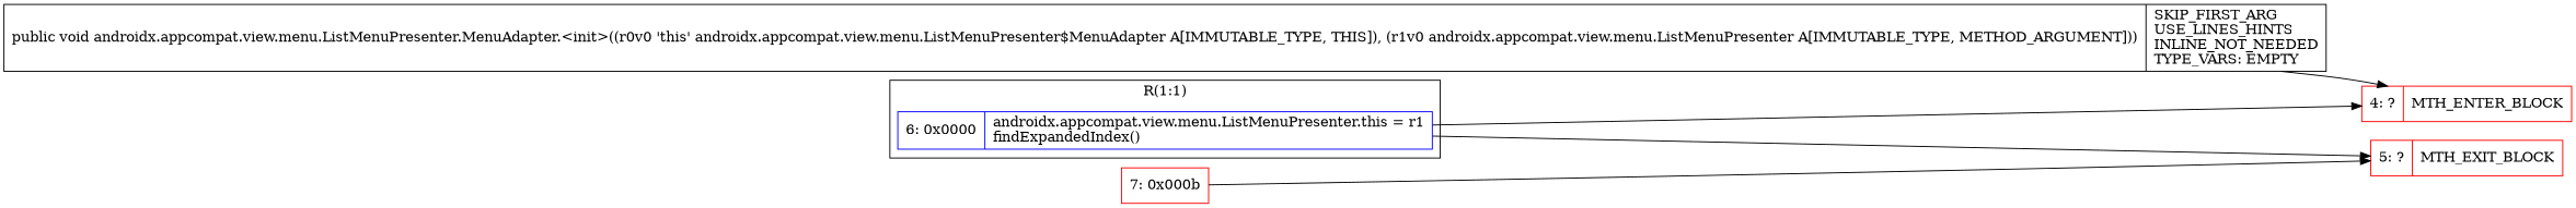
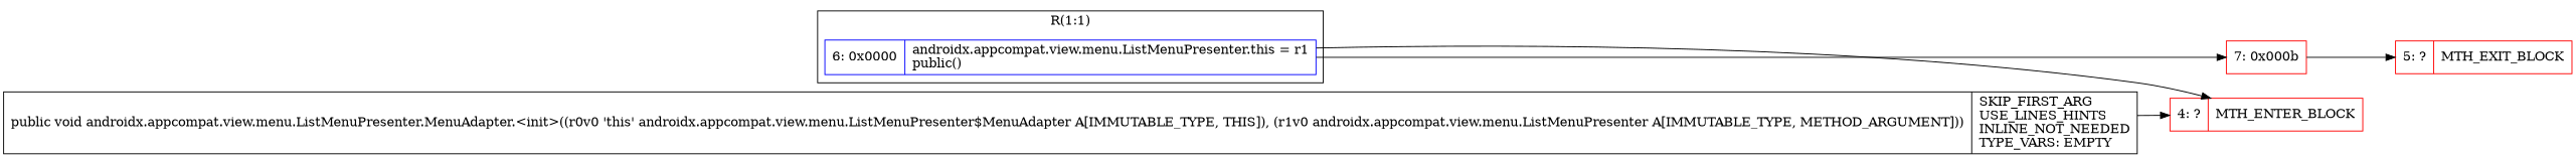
  digraph {
    rankdir=LR
    node [color=red shape=record]
-   n1 [color=blue label="{6\:\ 0x0000|androidx.appcompat.view.menu.ListMenuPresenter.this = r1\lfindExpandedIndex()\l}"]
+   n1 [color=blue label="{6\:\ 0x0000|androidx.appcompat.view.menu.ListMenuPresenter.this = r1\lpublic()\l}"]
    n2 [label="{7\:\ 0x000b}"]
    n3 [label="{4\:\ ?|MTH_ENTER_BLOCK\l}"]
    n4 [label="{5\:\ ?|MTH_EXIT_BLOCK\l}"]
    n5 [label="{public void androidx.appcompat.view.menu.ListMenuPresenter.MenuAdapter.\<init\>((r0v0 'this' androidx.appcompat.view.menu.ListMenuPresenter$MenuAdapter A[IMMUTABLE_TYPE, THIS]), (r1v0 androidx.appcompat.view.menu.ListMenuPresenter A[IMMUTABLE_TYPE, METHOD_ARGUMENT]))  | SKIP_FIRST_ARG\lUSE_LINES_HINTS\lINLINE_NOT_NEEDED\lTYPE_VARS: EMPTY\l}" color=""]
    subgraph cluster_1 {
      label="R(1:1)"
      n1
    }
-   n1 -> n4
+   n1 -> n2
    n1 -> n3
    n2 -> n4
    n5 -> n3
  }
